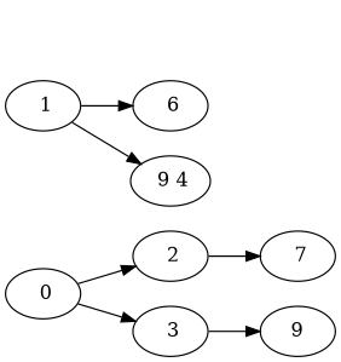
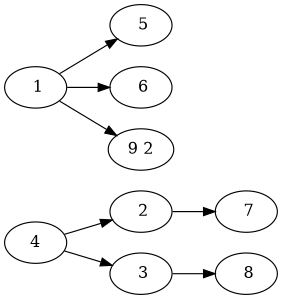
  digraph {
    rankdir=LR
-   " 0"
+   " 0" [label=4]
    " 2"
    " 3"
    " 1"
+   " 5"
    " 6"
-   " 9 4"
+   " 9 4" [label="9 2"]
    " 7"
-   " 8" [label=9]
+   " 8"
    " 0" -> " 2"
    " 0" -> " 3"
    " 2" -> " 7"
    " 3" -> " 8"
+   " 1" -> " 5"
    " 1" -> " 6"
    " 1" -> " 9 4"
  }
